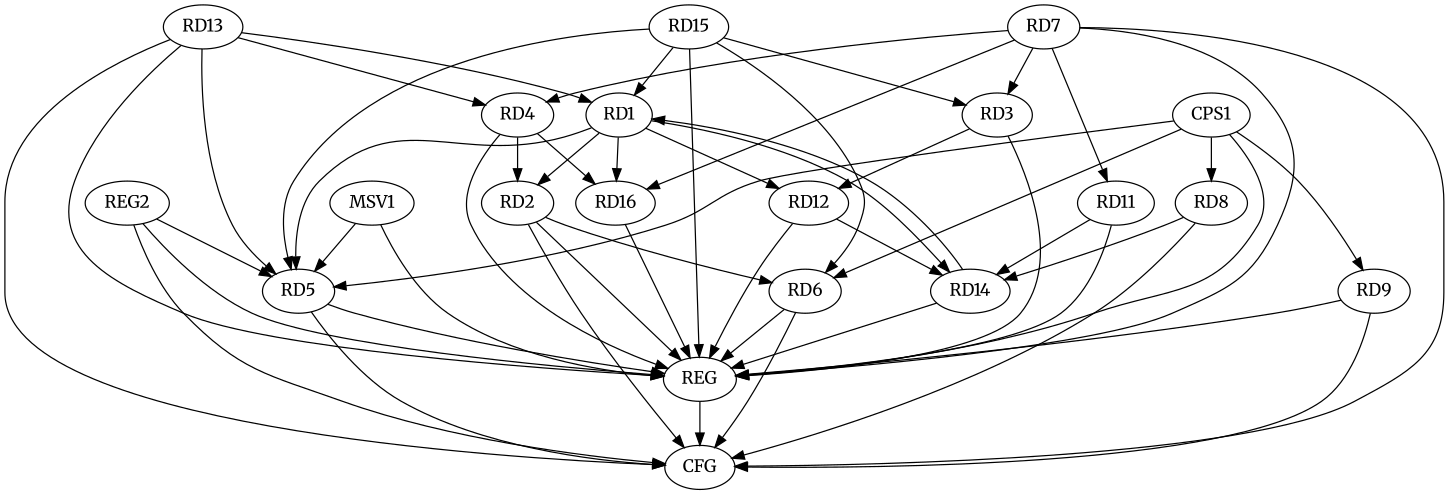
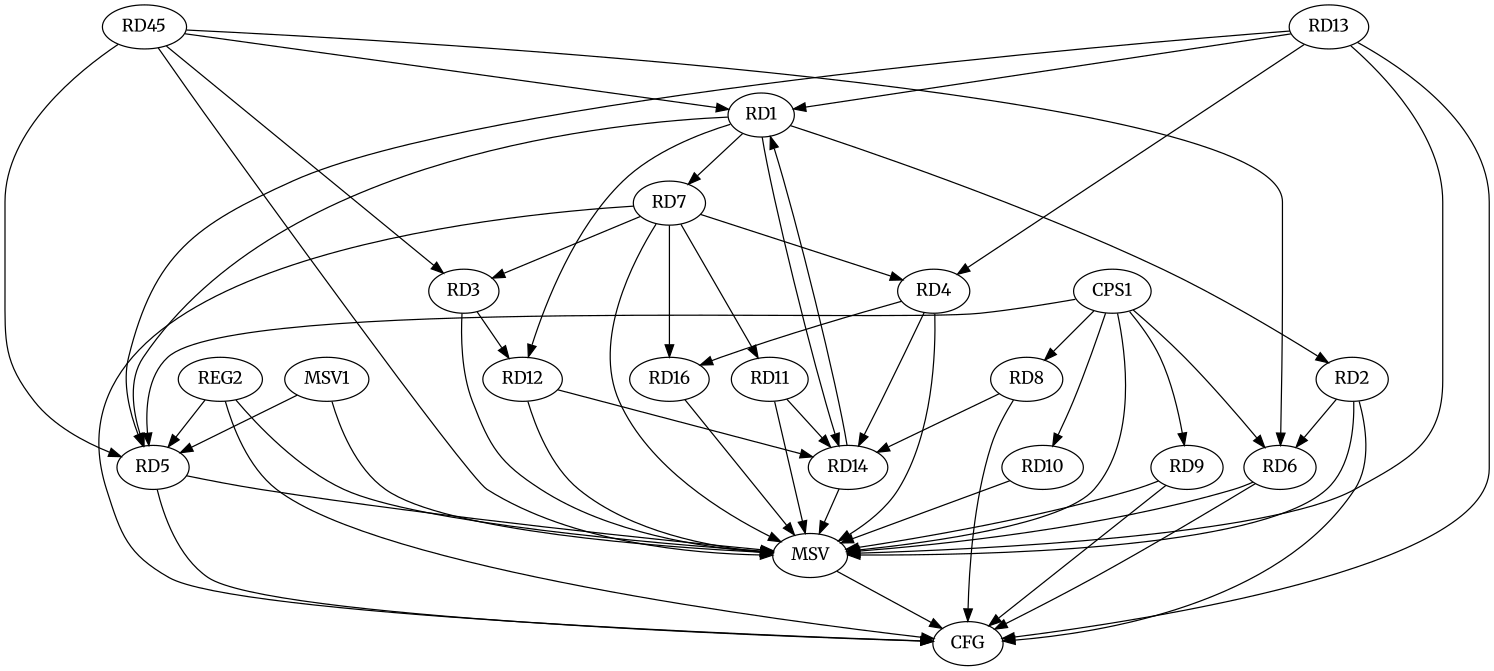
  strict digraph {
    fontname=Merriweather
    node [fontname=Merriweather]
    edge [fontname=Merriweather]
    n1 [label=RD1]
    n2 [label=RD2]
    n3 [label=RD5]
    n4 [label=RD12]
    n5 [label=RD14]
    n6 [label=RD16]
-   n7 [label=REG]
+   n7 [label=MSV]
    n8 [label=RD6]
    n9 [label=CFG]
    n10 [label=RD3]
    n11 [label=RD4]
    n12 [label=RD7]
    n13 [label=RD11]
    n14 [label=RD8]
    n15 [label=RD9]
+   n16 [label=RD10]
    n17 [label=RD13]
-   n18 [label=RD15]
+   n18 [label=RD45]
    n19 [label=CPS1]
    n20 [label=MSV1]
    n21 [label=REG2]
    n1 -> n2
    n1 -> n3
    n1 -> n4
    n1 -> n5
-   n1 -> n6
+   n1 -> n12
    n2 -> n7
    n2 -> n8
    n2 -> n9
    n3 -> n7
    n3 -> n9
    n4 -> n5
    n4 -> n7
    n5 -> n1
    n5 -> n7
    n6 -> n7
    n7 -> n9
    n8 -> n7
    n8 -> n9
    n10 -> n4
    n10 -> n7
-   n11 -> n2
+   n11 -> n5
    n11 -> n6
    n11 -> n7
    n12 -> n6
    n12 -> n7
    n12 -> n9
    n12 -> n10
    n12 -> n11
    n12 -> n13
    n13 -> n5
    n13 -> n7
    n14 -> n5
    n14 -> n9
    n15 -> n7
    n15 -> n9
+   n16 -> n7
    n17 -> n1
    n17 -> n3
    n17 -> n7
    n17 -> n9
    n17 -> n11
    n18 -> n1
    n18 -> n3
    n18 -> n7
    n18 -> n8
    n18 -> n10
    n19 -> n3
    n19 -> n7
    n19 -> n8
    n19 -> n14
    n19 -> n15
+   n19 -> n16
    n20 -> n3
    n20 -> n7
    n21 -> n3
    n21 -> n7
    n21 -> n9
  }
